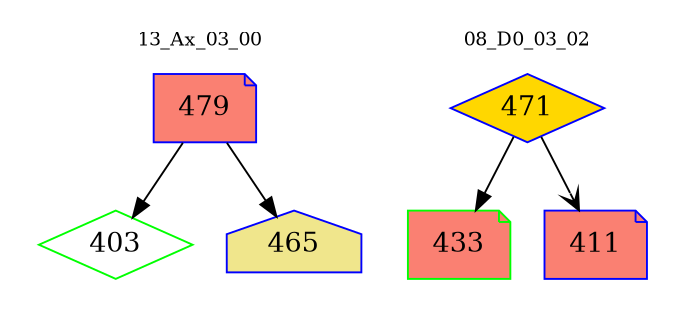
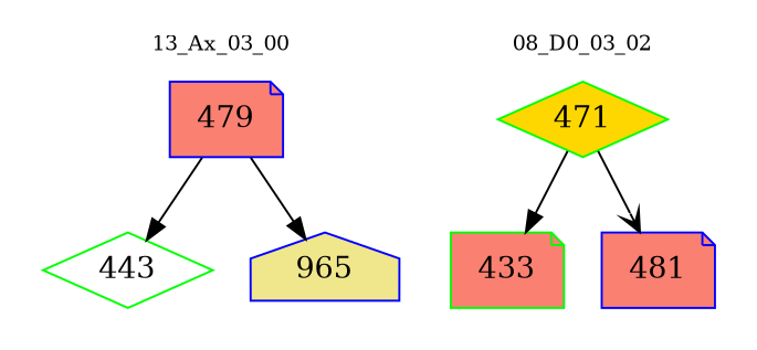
  digraph {
    node [color=blue fillcolor=salmon shape=note style=filled]
    edge [arrowhead=normal color=black]
    n1 [label=479]
-   n2 [color=green fillcolor=white label=403 shape=diamond]
-   n3 [fillcolor=khaki label=465 shape=house]
-   n4 [fillcolor=gold label=471 shape=diamond]
+   n2 [color=green fillcolor=white label=443 shape=diamond]
+   n3 [fillcolor=khaki label=965 shape=house]
+   n4 [color=green fillcolor=gold label=471 shape=diamond]
    n5 [color=green label=433]
-   n6 [label=411]
+   n6 [label=481]
    subgraph cluster_1 {
      color=white
      fontsize=10
      label="13_Ax_03_00"
      n1
      n2
      n3
    }
    subgraph cluster_2 {
      color=white
      fontsize=10
      label="08_D0_03_02"
      n4
      n5
      n6
    }
    n1 -> n2
    n1 -> n3
    n4 -> n5
    n4 -> n6 [arrowhead=vee]
  }
